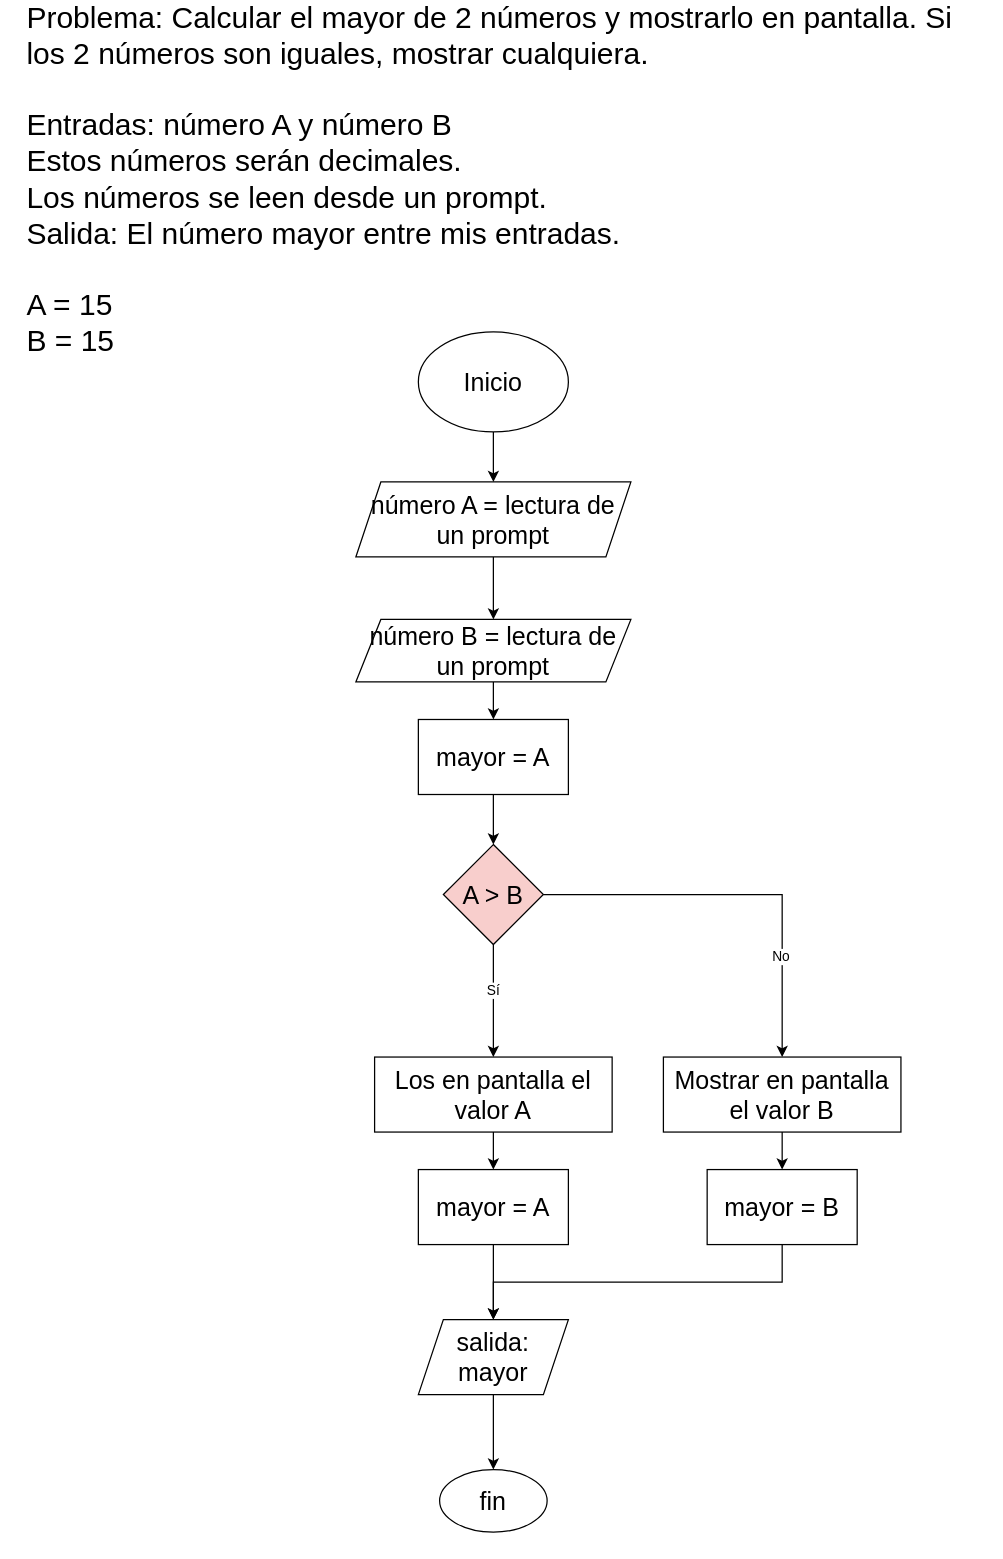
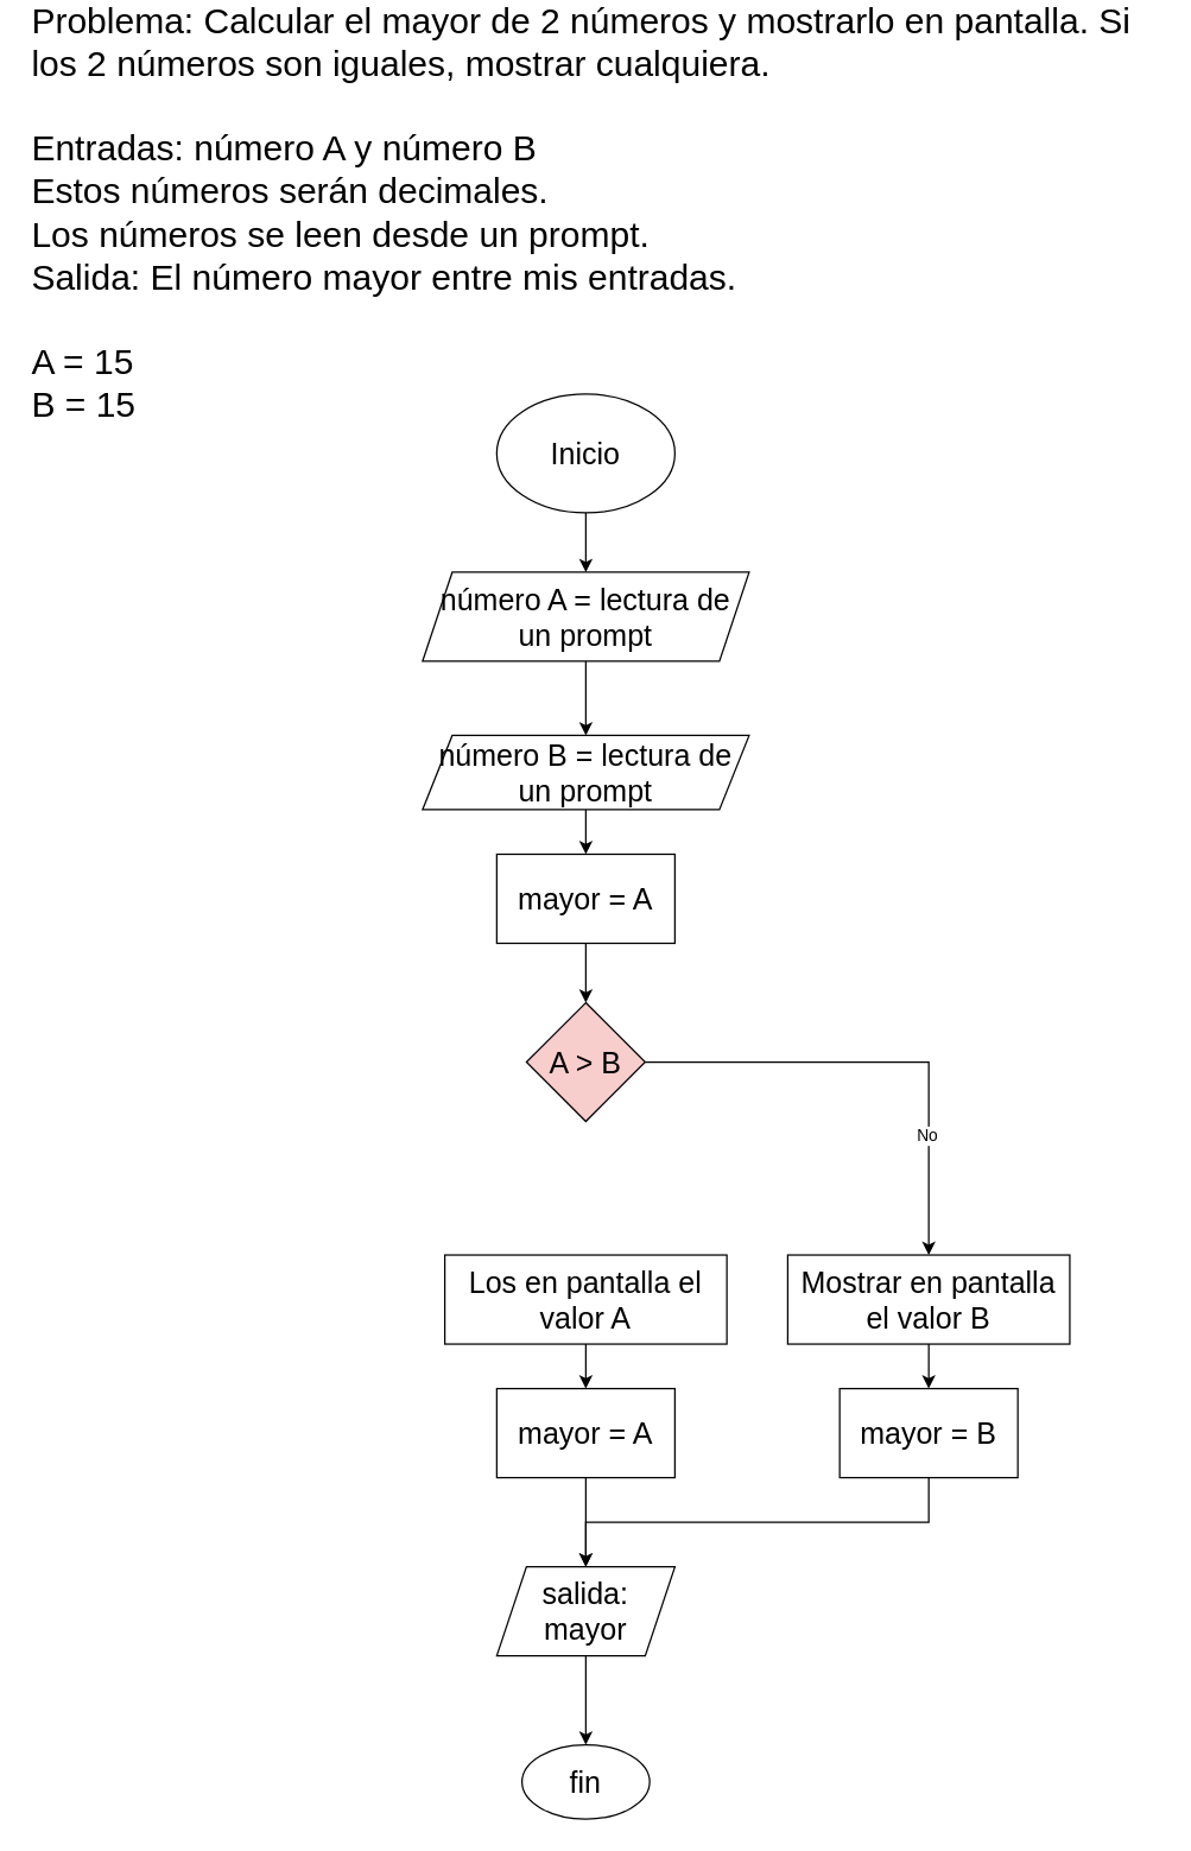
  <mxCell id="0" />
  <mxCell id="1" parent="0" />
  <mxCell id="2" value="&lt;div style=&quot;text-align: left;&quot;&gt;&lt;span style=&quot;font-size: 24px; background-color: initial;&quot;&gt;Problema: Calcular el mayor de 2 números y mostrarlo en pantalla. Si los 2 números son iguales, mostrar cualquiera.&lt;/span&gt;&lt;/div&gt;&lt;font style=&quot;&quot;&gt;&lt;div style=&quot;font-size: 24px; text-align: left;&quot;&gt;&lt;span style=&quot;background-color: initial;&quot;&gt;&lt;br&gt;Entradas: número A y número B&lt;/span&gt;&lt;/div&gt;&lt;div style=&quot;font-size: 24px; text-align: left;&quot;&gt;&lt;span style=&quot;background-color: initial;&quot;&gt;Estos números serán decimales.&lt;br&gt;Los números se leen desde un prompt.&lt;/span&gt;&lt;/div&gt;&lt;div style=&quot;font-size: 24px; text-align: left;&quot;&gt;&lt;span style=&quot;background-color: initial;&quot;&gt;Salida: El número mayor entre mis entradas.&lt;br&gt;&lt;br&gt;A = 15&lt;br&gt;B = 15&lt;/span&gt;&lt;/div&gt;&lt;div style=&quot;text-align: left;&quot;&gt;&lt;span style=&quot;font-size: 24px;&quot;&gt;&lt;br&gt;&lt;/span&gt;&lt;/div&gt;&lt;br&gt;&lt;/font&gt;" style="text;html=1;align=center;verticalAlign=middle;whiteSpace=wrap;rounded=0;" vertex="1" parent="1"><mxGeometry x="20" y="20" width="760" height="200" as="geometry" /></mxCell>
  <mxCell id="3" value="&lt;font style=&quot;font-size: 20px;&quot;&gt;Inicio&lt;/font&gt;" style="ellipse;whiteSpace=wrap;html=1;" vertex="1" parent="1"><mxGeometry x="334" y="220" width="120" height="80" as="geometry" /></mxCell>
  <mxCell id="4" value="&lt;font style=&quot;font-size: 20px;&quot;&gt;número A = lectura de un prompt&lt;/font&gt;" style="shape=parallelogram;perimeter=parallelogramPerimeter;whiteSpace=wrap;html=1;fixedSize=1;" vertex="1" parent="1"><mxGeometry x="284" y="340" width="220" height="60" as="geometry" /></mxCell>
  <mxCell id="5" value="&lt;font style=&quot;font-size: 20px;&quot;&gt;número B = lectura de un prompt&lt;/font&gt;" style="shape=parallelogram;perimeter=parallelogramPerimeter;whiteSpace=wrap;html=1;fixedSize=1;" vertex="1" parent="1"><mxGeometry x="284" y="450" width="220" height="50" as="geometry" /></mxCell>
  <mxCell id="6" value="" style="endArrow=classic;html=1;rounded=0;exitX=0.5;exitY=1;exitDx=0;exitDy=0;entryX=0.5;entryY=0;entryDx=0;entryDy=0;" edge="1" parent="1" source="3" target="4"><mxGeometry width="50" height="50" relative="1" as="geometry"><mxPoint x="370" y="470" as="sourcePoint" /><mxPoint x="420" y="420" as="targetPoint" /></mxGeometry></mxCell>
  <mxCell id="7" value="" style="endArrow=classic;html=1;rounded=0;entryX=0.5;entryY=0;entryDx=0;entryDy=0;exitX=0.5;exitY=1;exitDx=0;exitDy=0;" edge="1" parent="1" source="4" target="5"><mxGeometry width="50" height="50" relative="1" as="geometry"><mxPoint x="370" y="470" as="sourcePoint" /><mxPoint x="420" y="420" as="targetPoint" /></mxGeometry></mxCell>
  <mxCell id="8" value="&lt;font style=&quot;font-size: 20px;&quot;&gt;A &amp;gt; B&lt;/font&gt;" style="rhombus;whiteSpace=wrap;html=1;fillColor=#f8cecc;" vertex="1" parent="1"><mxGeometry x="354" y="630" width="80" height="80" as="geometry" /></mxCell>
  <mxCell id="9" value="&lt;font style=&quot;font-size: 20px;&quot;&gt;mayor = A&lt;/font&gt;" style="rounded=0;whiteSpace=wrap;html=1;" vertex="1" parent="1"><mxGeometry x="334" y="530" width="120" height="60" as="geometry" /></mxCell>
  <mxCell id="10" value="" style="endArrow=classic;html=1;rounded=0;exitX=0.5;exitY=1;exitDx=0;exitDy=0;entryX=0.5;entryY=0;entryDx=0;entryDy=0;" edge="1" parent="1" source="5" target="9"><mxGeometry width="50" height="50" relative="1" as="geometry"><mxPoint x="370" y="670" as="sourcePoint" /><mxPoint x="420" y="620" as="targetPoint" /></mxGeometry></mxCell>
  <mxCell id="11" value="" style="endArrow=classic;html=1;rounded=0;exitX=0.5;exitY=1;exitDx=0;exitDy=0;entryX=0.5;entryY=0;entryDx=0;entryDy=0;" edge="1" parent="1" source="9" target="8"><mxGeometry width="50" height="50" relative="1" as="geometry"><mxPoint x="370" y="670" as="sourcePoint" /><mxPoint x="420" y="620" as="targetPoint" /></mxGeometry></mxCell>
  <mxCell id="12" value="&lt;font style=&quot;font-size: 20px;&quot;&gt;Los en pantalla el valor A&lt;/font&gt;" style="rounded=0;whiteSpace=wrap;html=1;" vertex="1" parent="1"><mxGeometry x="299" y="800" width="190" height="60" as="geometry" /></mxCell>
- <mxCell id="13" value="" style="endArrow=classic;html=1;rounded=0;entryX=0.5;entryY=0;entryDx=0;entryDy=0;exitX=0.5;exitY=1;exitDx=0;exitDy=0;" edge="1" parent="1" source="8" target="12"><mxGeometry width="50" height="50" relative="1" as="geometry"><mxPoint x="370" y="720" as="sourcePoint" /><mxPoint x="420" y="670" as="targetPoint" /></mxGeometry></mxCell>
- <mxCell id="14" value="Sí" style="edgeLabel;html=1;align=center;verticalAlign=middle;resizable=0;points=[];" vertex="1" connectable="0" parent="13"><mxGeometry x="-0.191" y="-1" relative="1" as="geometry"><mxPoint as="offset" /></mxGeometry></mxCell>
  <mxCell id="15" value="&lt;font style=&quot;font-size: 20px;&quot;&gt;Mostrar en pantalla el valor B&lt;/font&gt;" style="rounded=0;whiteSpace=wrap;html=1;" vertex="1" parent="1"><mxGeometry x="530" y="800" width="190" height="60" as="geometry" /></mxCell>
  <mxCell id="16" value="" style="endArrow=classic;html=1;rounded=0;entryX=0.5;entryY=0;entryDx=0;entryDy=0;exitX=1;exitY=0.5;exitDx=0;exitDy=0;edgeStyle=orthogonalEdgeStyle;" edge="1" parent="1" source="8" target="15"><mxGeometry width="50" height="50" relative="1" as="geometry"><mxPoint x="370" y="690" as="sourcePoint" /><mxPoint x="420" y="640" as="targetPoint" /></mxGeometry></mxCell>
  <mxCell id="17" value="No" style="edgeLabel;html=1;align=center;verticalAlign=middle;resizable=0;points=[];" vertex="1" connectable="0" parent="16"><mxGeometry x="0.498" y="-2" relative="1" as="geometry"><mxPoint as="offset" /></mxGeometry></mxCell>
  <mxCell id="18" value="&lt;font style=&quot;font-size: 20px;&quot;&gt;mayor = A&lt;/font&gt;" style="rounded=0;whiteSpace=wrap;html=1;" vertex="1" parent="1"><mxGeometry x="334" y="890" width="120" height="60" as="geometry" /></mxCell>
  <mxCell id="19" value="&lt;font style=&quot;font-size: 20px;&quot;&gt;mayor = B&lt;/font&gt;" style="rounded=0;whiteSpace=wrap;html=1;" vertex="1" parent="1"><mxGeometry x="565" y="890" width="120" height="60" as="geometry" /></mxCell>
  <mxCell id="20" value="" style="endArrow=classic;html=1;rounded=0;entryX=0.5;entryY=0;entryDx=0;entryDy=0;exitX=0.5;exitY=1;exitDx=0;exitDy=0;" edge="1" parent="1" source="12" target="18"><mxGeometry width="50" height="50" relative="1" as="geometry"><mxPoint x="370" y="910" as="sourcePoint" /><mxPoint x="390" y="890" as="targetPoint" /></mxGeometry></mxCell>
  <mxCell id="21" value="" style="endArrow=classic;html=1;rounded=0;entryX=0.5;entryY=0;entryDx=0;entryDy=0;exitX=0.5;exitY=1;exitDx=0;exitDy=0;" edge="1" parent="1" source="15" target="19"><mxGeometry width="50" height="50" relative="1" as="geometry"><mxPoint x="370" y="910" as="sourcePoint" /><mxPoint x="420" y="860" as="targetPoint" /></mxGeometry></mxCell>
  <mxCell id="22" value="&lt;font style=&quot;font-size: 20px;&quot;&gt;fin&lt;/font&gt;" style="ellipse;whiteSpace=wrap;html=1;" vertex="1" parent="1"><mxGeometry x="351" y="1130" width="86" height="50" as="geometry" /></mxCell>
  <mxCell id="23" value="&lt;font style=&quot;font-size: 20px;&quot;&gt;salida: mayor&lt;/font&gt;" style="shape=parallelogram;perimeter=parallelogramPerimeter;whiteSpace=wrap;html=1;fixedSize=1;" vertex="1" parent="1"><mxGeometry x="334" y="1010" width="120" height="60" as="geometry" /></mxCell>
  <mxCell id="24" value="" style="endArrow=classic;html=1;rounded=0;exitX=0.5;exitY=1;exitDx=0;exitDy=0;entryX=0.5;entryY=0;entryDx=0;entryDy=0;" edge="1" parent="1" source="18" target="23"><mxGeometry width="50" height="50" relative="1" as="geometry"><mxPoint x="370" y="1090" as="sourcePoint" /><mxPoint x="420" y="1040" as="targetPoint" /></mxGeometry></mxCell>
  <mxCell id="25" value="" style="endArrow=classic;html=1;rounded=0;exitX=0.5;exitY=1;exitDx=0;exitDy=0;entryX=0.5;entryY=0;entryDx=0;entryDy=0;edgeStyle=orthogonalEdgeStyle;" edge="1" parent="1" source="19" target="23"><mxGeometry width="50" height="50" relative="1" as="geometry"><mxPoint x="370" y="1090" as="sourcePoint" /><mxPoint x="420" y="1040" as="targetPoint" /></mxGeometry></mxCell>
  <mxCell id="26" value="" style="endArrow=classic;html=1;rounded=0;entryX=0.5;entryY=0;entryDx=0;entryDy=0;exitX=0.5;exitY=1;exitDx=0;exitDy=0;" edge="1" parent="1" source="23" target="22"><mxGeometry width="50" height="50" relative="1" as="geometry"><mxPoint x="370" y="1080" as="sourcePoint" /><mxPoint x="420" y="1030" as="targetPoint" /></mxGeometry></mxCell>
